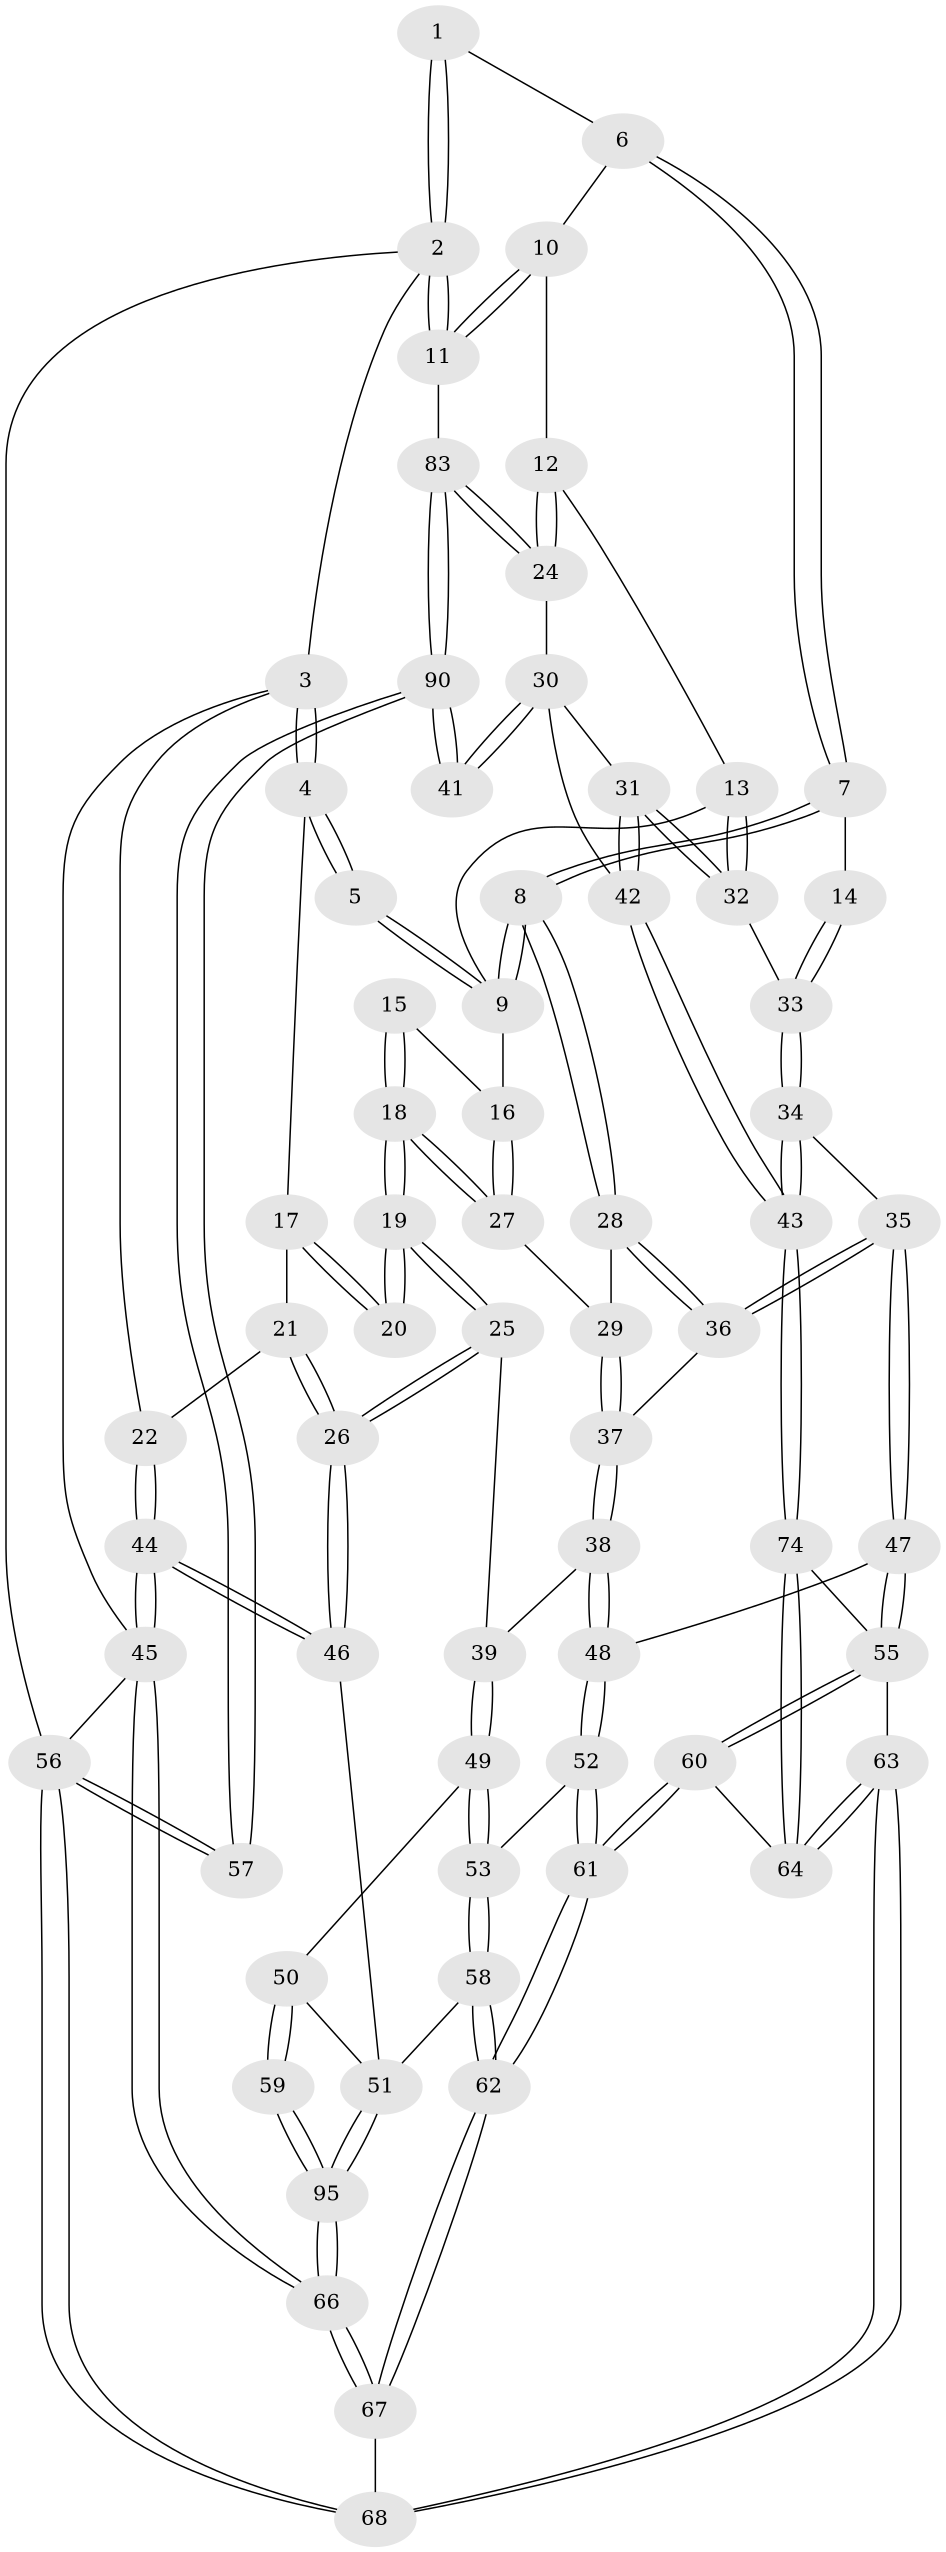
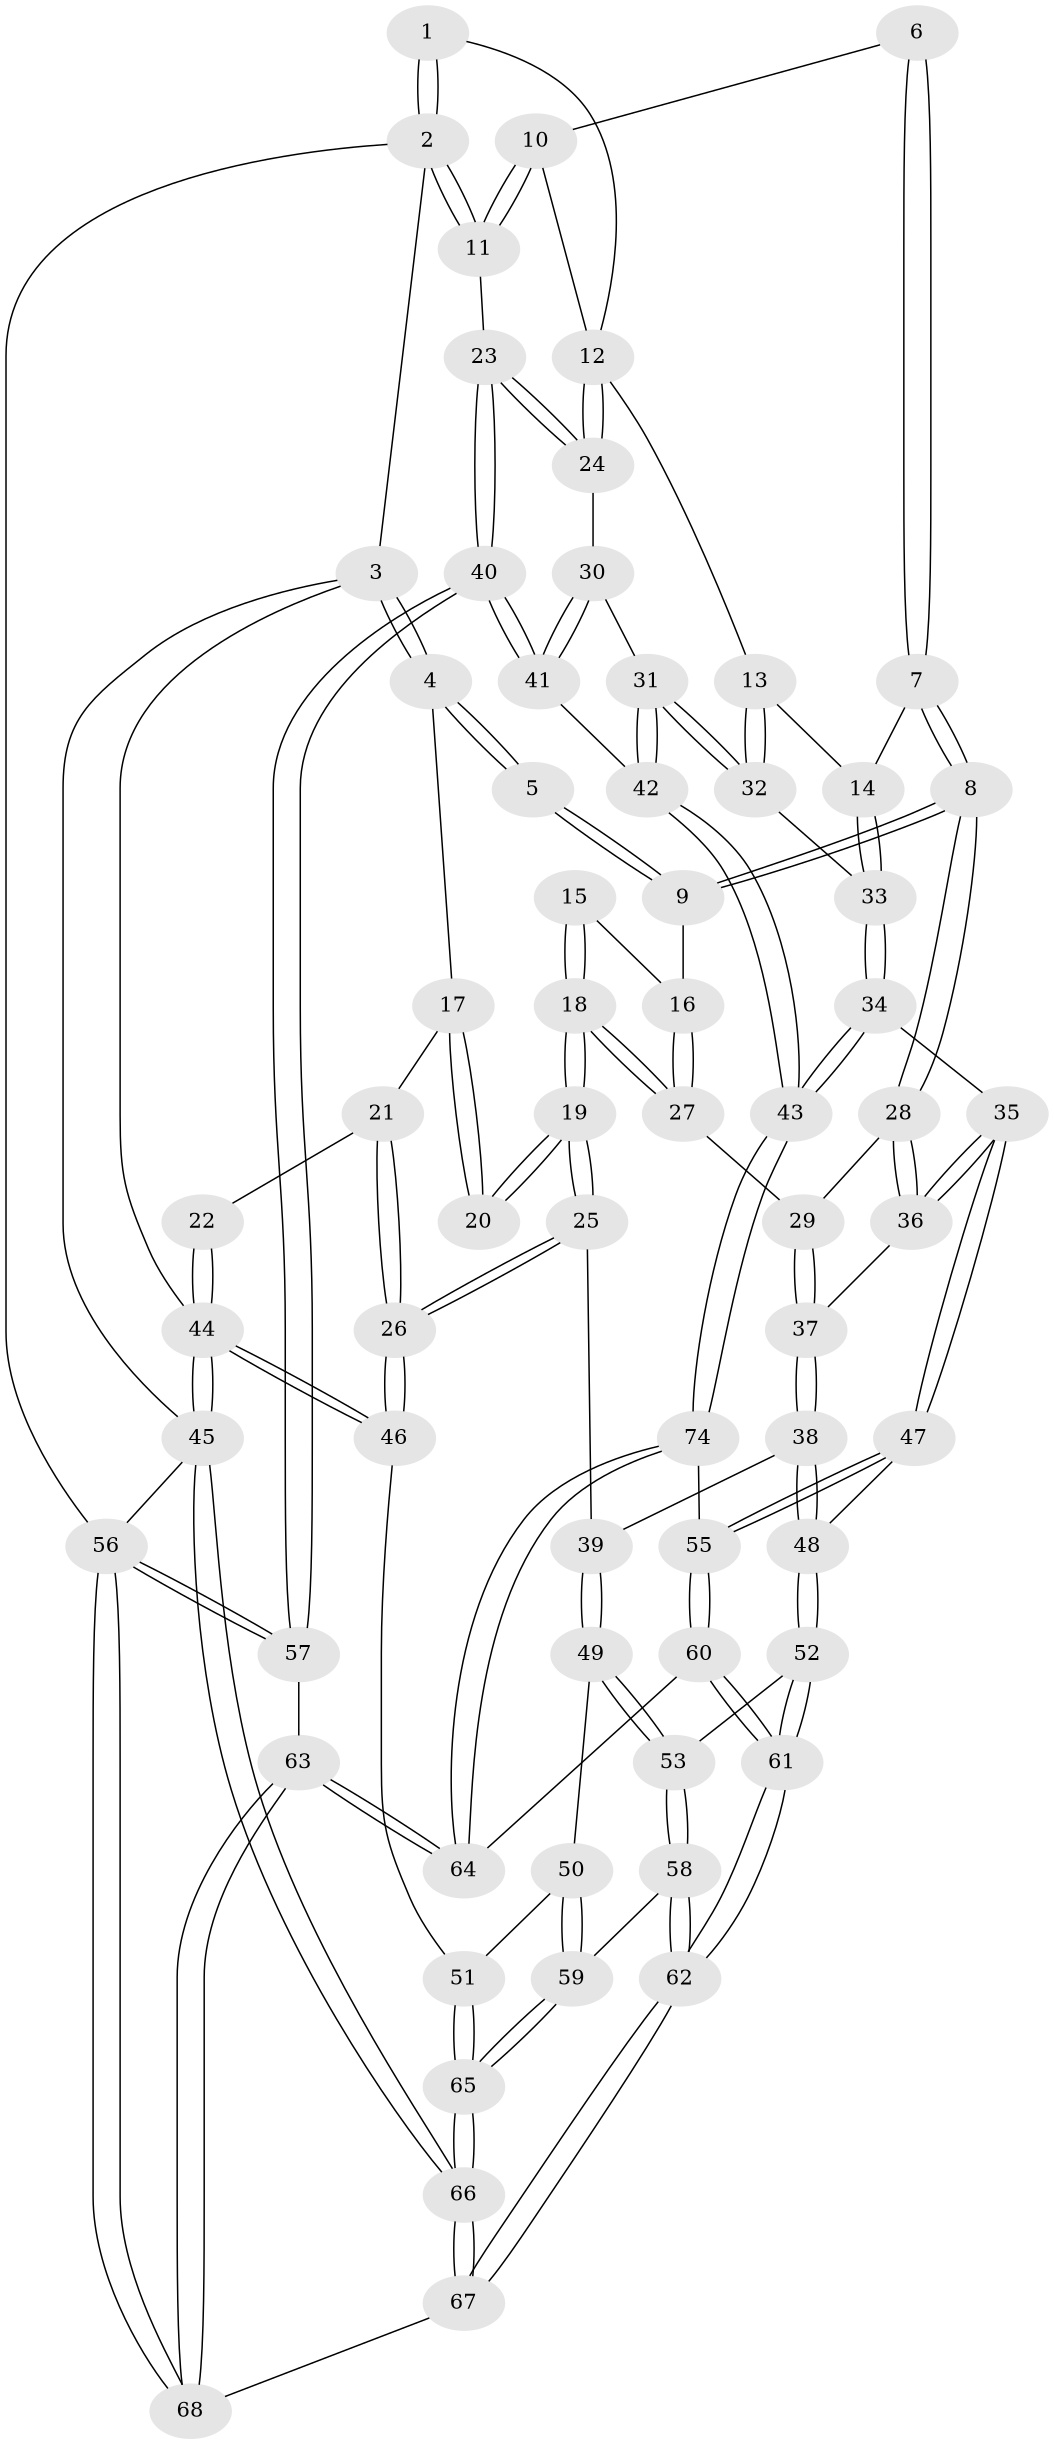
  graph {
    node [color=gray90 style=filled]
    1
    2
    6
    3
    11
    56
    7
    10
    4
    22
    45
-   23 [label=83]
+   23
    57
    68
    5
    17
    44
    66
    9
    20
    21
    16
    8
    14
    12
    28
    33
    29
    36
    27
    13
    24
-   40 [label=90]
+   40
    32
    30
    34
    15
    18
    19
    25
    26
    39
    46
    41
    31
    49
    51
    37
    38
    42
    43
    35
    47
    n54 [label=74]
    48
    55
    52
    50
    53
    63
    64
    67
-   65 [label=95]
+   65
    60
    61
    59
    58
    62
    1 -- 2
    1 -- 2
-   1 -- 6
+   1 -- 12
    2 -- 3
    2 -- 11
    2 -- 11
    2 -- 56
    6 -- 7
    6 -- 7
    6 -- 10
    3 -- 4
    3 -- 4
-   3 -- 22
+   3 -- 44
    3 -- 45
    11 -- 23
    56 -- 57
    56 -- 57
    56 -- 68
    56 -- 68
    7 -- 8
    7 -- 8
    7 -- 14
    10 -- 11
    10 -- 11
    10 -- 12
    4 -- 5
    4 -- 5
    4 -- 17
    22 -- 44
    22 -- 44
    45 -- 56
    45 -- 66
    45 -- 66
    23 -- 24
    23 -- 24
    23 -- 40
    23 -- 40
-   55 -- 63
+   57 -- 63
    5 -- 9
    5 -- 9
    17 -- 20
    17 -- 20
    17 -- 21
    44 -- 45
    44 -- 45
    44 -- 46
    44 -- 46
    66 -- 67
    66 -- 67
    9 -- 16
    21 -- 22
    21 -- 26
    21 -- 26
    16 -- 27
    16 -- 27
    8 -- 9
    8 -- 9
    8 -- 28
    8 -- 28
    14 -- 33
    14 -- 33
    12 -- 13
    12 -- 24
    12 -- 24
    28 -- 29
    28 -- 36
    28 -- 36
    33 -- 34
    33 -- 34
    29 -- 37
    29 -- 37
    36 -- 37
    27 -- 29
-   13 -- 9
+   13 -- 14
    13 -- 32
    13 -- 32
    24 -- 30
    40 -- 57
    40 -- 57
    40 -- 41
    40 -- 41
    32 -- 33
    30 -- 41
    30 -- 41
    30 -- 31
    34 -- 43
    34 -- 43
    34 -- 35
    15 -- 16
    15 -- 18
    15 -- 18
    18 -- 27
    18 -- 27
    18 -- 19
    18 -- 19
    19 -- 20
    19 -- 20
    19 -- 25
    19 -- 25
    25 -- 26
    25 -- 26
    25 -- 39
    26 -- 46
    26 -- 46
    39 -- 49
    39 -- 49
    46 -- 51
-   30 -- 42
+   41 -- 42
    31 -- 32
    31 -- 32
    31 -- 42
    31 -- 42
    49 -- 50
    49 -- 53
    49 -- 53
    51 -- 65
    51 -- 65
    37 -- 38
    37 -- 38
    38 -- 39
    38 -- 48
    38 -- 48
    42 -- 43
    42 -- 43
    43 -- n54
    43 -- n54
    35 -- 36
    35 -- 36
    35 -- 47
    35 -- 47
    47 -- 48
    47 -- 55
    47 -- 55
    n54 -- 55
    n54 -- 64
    n54 -- 64
    48 -- 52
    48 -- 52
    55 -- 60
    55 -- 60
    52 -- 53
    52 -- 61
    52 -- 61
    50 -- 51
    50 -- 59
    50 -- 59
    53 -- 58
    53 -- 58
    63 -- 68
    63 -- 68
    63 -- 64
    63 -- 64
    67 -- 68
    65 -- 66
    65 -- 66
    60 -- 64
    60 -- 61
    60 -- 61
    61 -- 62
    61 -- 62
    59 -- 65
    59 -- 65
-   58 -- 51
+   58 -- 59
    58 -- 62
    58 -- 62
    62 -- 67
    62 -- 67
  }
